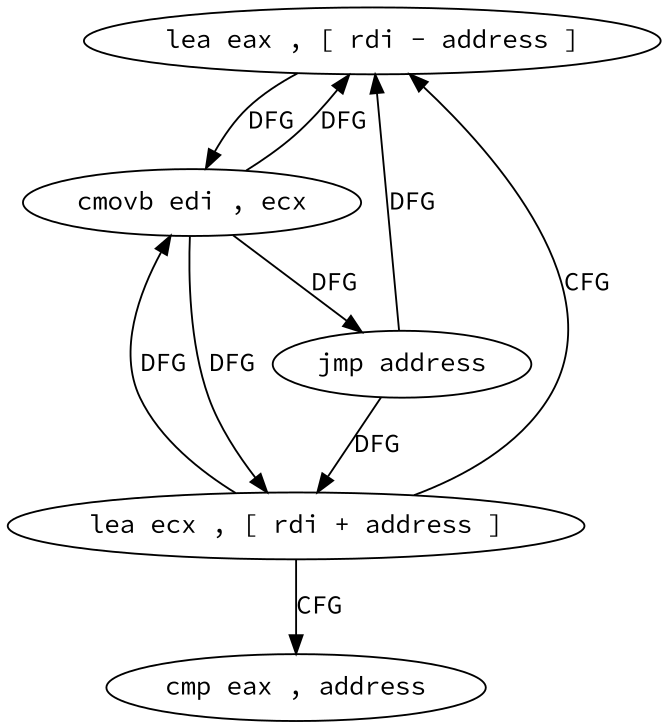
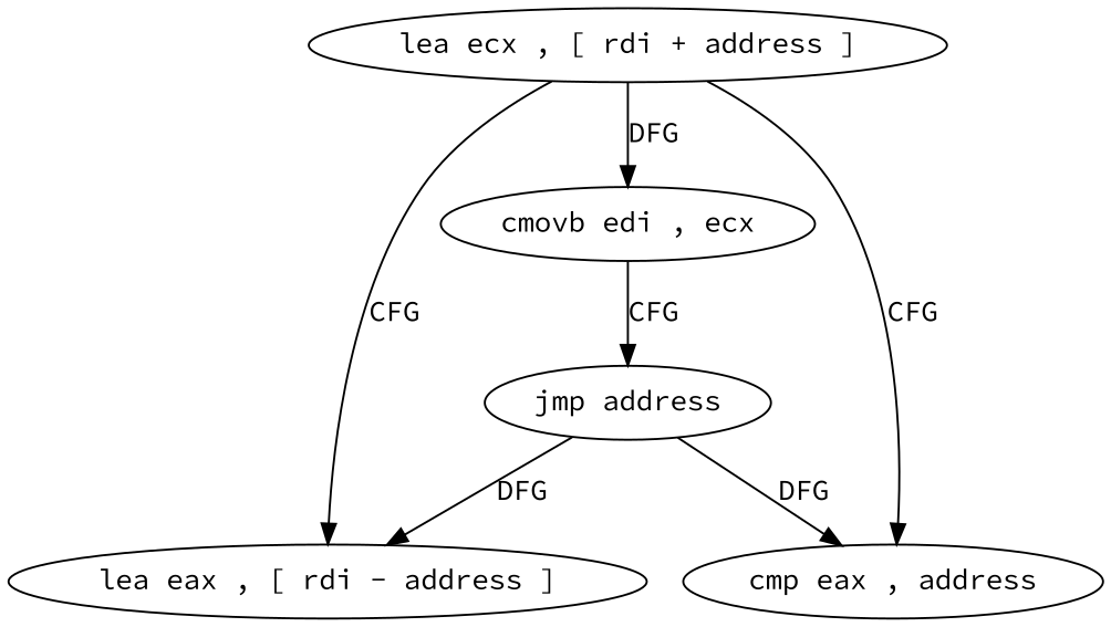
  digraph {
    fontname="Source Code Pro"
    node [fontname="Source Code Pro"]
    edge [fontname="Source Code Pro"]
    n1 [label="lea eax , [ rdi - address ]"]
    n2 [label="cmovb edi , ecx"]
    n3 [label="lea ecx , [ rdi + address ]"]
    n4 [label="cmp eax , address"]
    n5 [label="jmp address"]
-   n1 -> n2 [label=DFG]
-   n2 -> n1 [label=DFG]
-   n2 -> n3 [label=DFG]
-   n2 -> n5 [label=DFG]
+   n2 -> n5 [label=CFG]
    n3 -> n1 [label=CFG]
    n3 -> n2 [label=DFG]
    n3 -> n4 [label=CFG]
    n5 -> n1 [label=DFG]
-   n5 -> n3 [label=DFG]
+   n5 -> n4 [label=DFG]
  }
